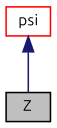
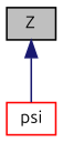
  digraph {
    rankdir=TB
    fontname=Ubuntu
    node [fontname=Ubuntu fontsize=10 shape=record]
    n1 [color=black fillcolor=grey75 fontcolor=black height=0.2 label=Z style=filled width=0.4]
    n2 [color=red height=0.2 label=psi width=0.4]
-   n2 -> n1 [color=midnightblue dir=back fontname=Ubuntu fontsize=10 labelfontname=Helvetica labelfontsize=10 style=solid]
+   n1 -> n2 [color=midnightblue dir=back fontname=Ubuntu fontsize=10 labelfontname=Helvetica labelfontsize=10 style=solid]
  }
